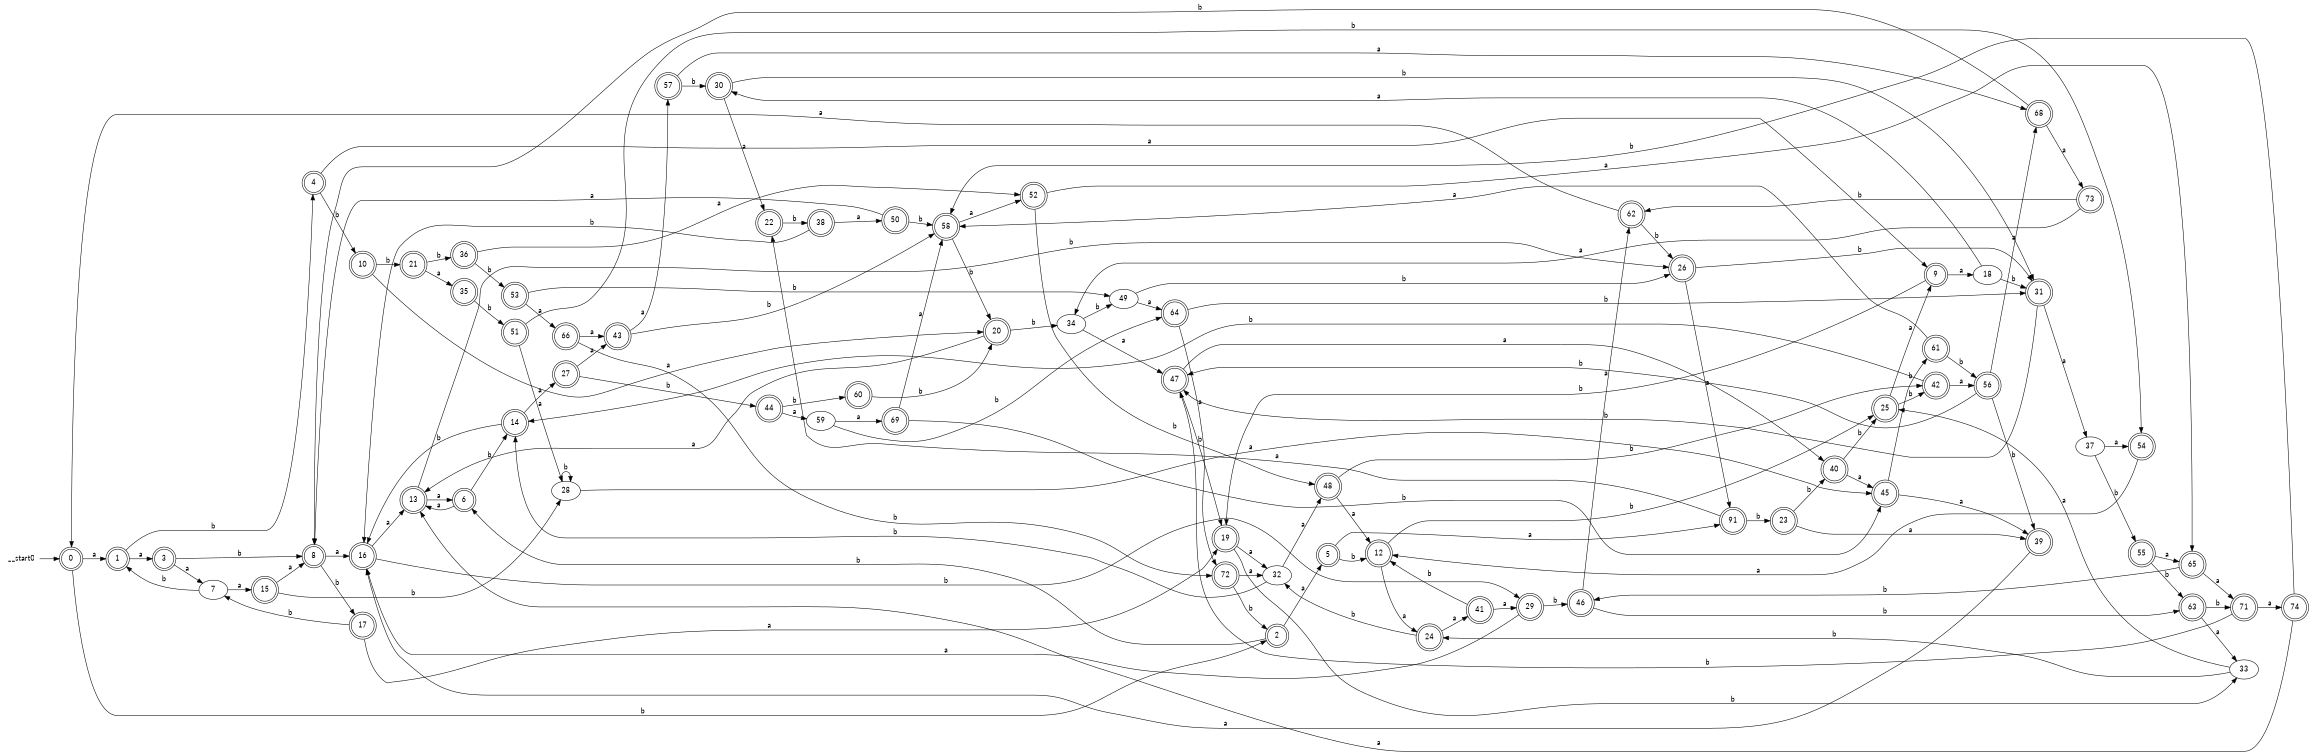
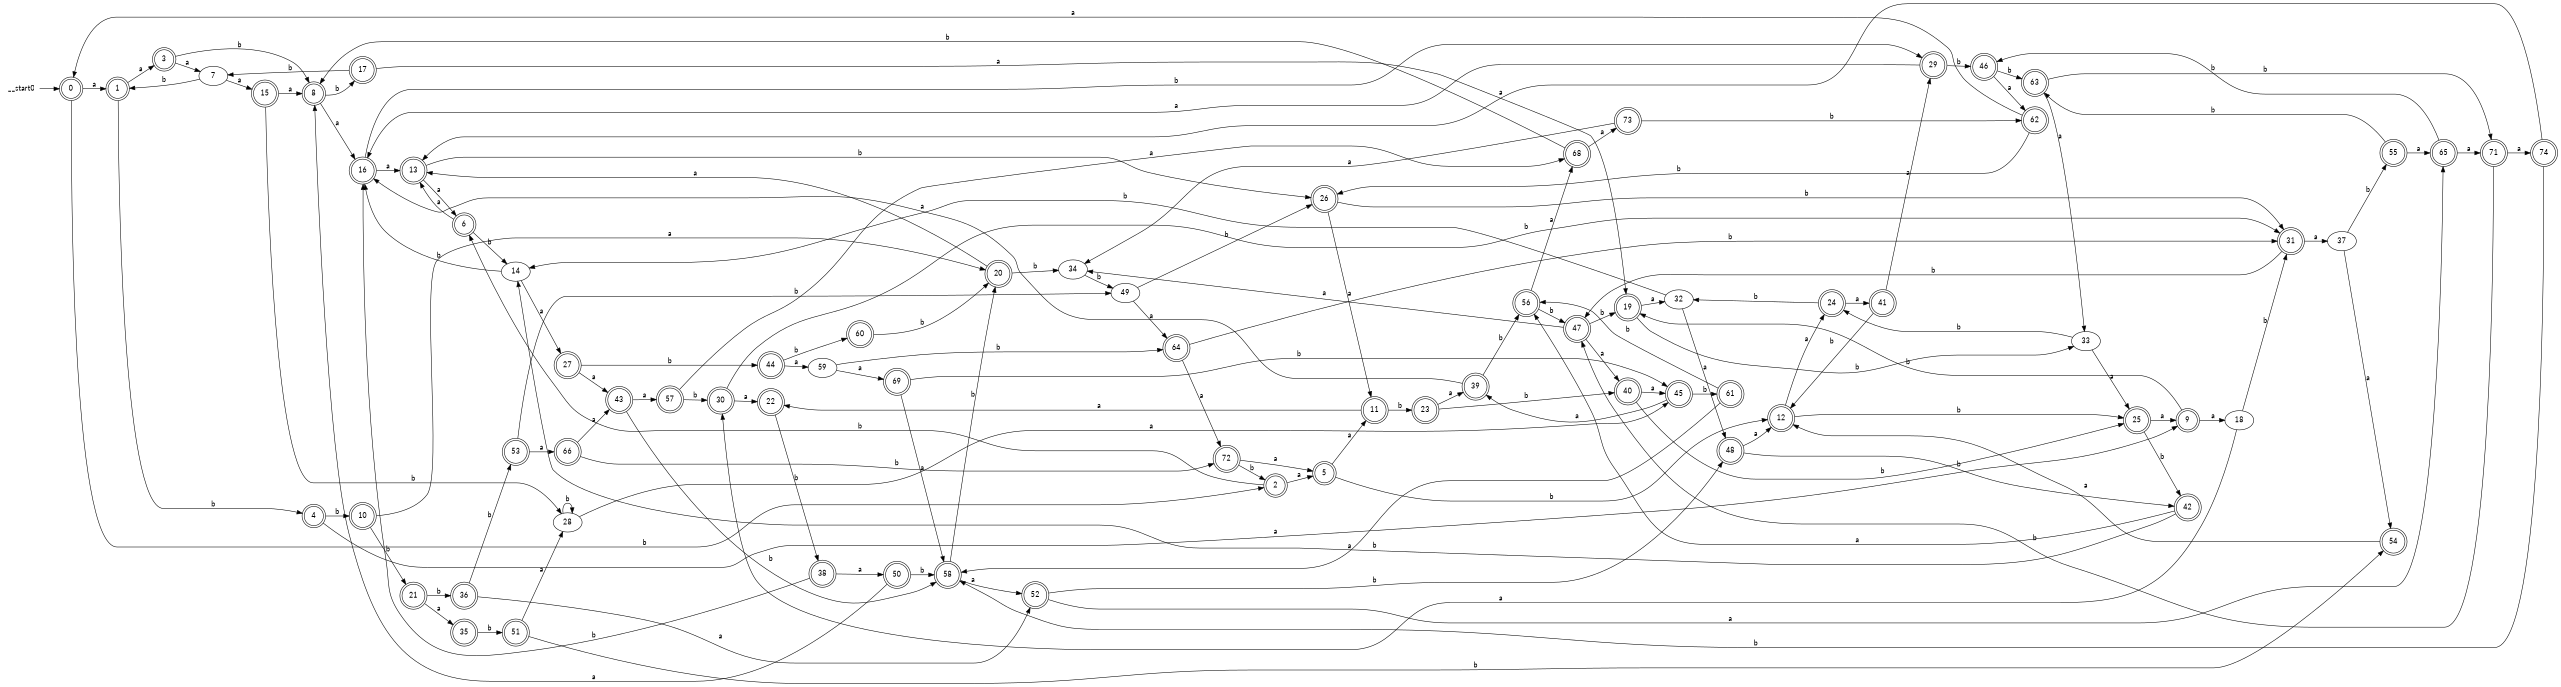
  digraph {
    fontname=Lato
    rankdir=LR
    node [fontname=Lato shape=doublecircle]
    edge [fontname=Lato]
    __start0 [shape=none]
    0
    1
    2
    3
    4
    5
    6
    7 [shape=""]
    8
    9
    10
-   11 [label=91]
+   11
    12
    13
-   14
+   14 [shape=ellipse]
    15
    16
    17
    18 [shape=""]
    19
    20
    21
    22
    23
    24
    25
    26
    27
    28 [shape=""]
    29
    30
    31
    32 [shape=""]
    33 [shape=""]
    34 [shape=""]
    35
    36
    38
    39
    40
    41
    42
    43
    44
    45
    46
    37 [shape=""]
    47
    48
    49 [shape=""]
    51
    52
    53
    54
    55
    50
    56
    57
    58
    59 [shape=""]
    60
    61
    62
    63
    64
    65
    66
    68
    69
    71
    72
    73
    74
    __start0 -> 0
    0 -> 1 [label=a]
    0 -> 2 [label=b]
    1 -> 3 [label=a]
    1 -> 4 [label=b]
    2 -> 5 [label=a]
    2 -> 6 [label=b]
    3 -> 7 [label=a]
    3 -> 8 [label=b]
    4 -> 9 [label=a]
    4 -> 10 [label=b]
    5 -> 11 [label=a]
    5 -> 12 [label=b]
    6 -> 13 [label=a]
    6 -> 14 [label=b]
    7 -> 1 [label=b]
    7 -> 15 [label=a]
    8 -> 16 [label=a]
    8 -> 17 [label=b]
    9 -> 18 [label=a]
    9 -> 19 [label=b]
    10 -> 20 [label=a]
    10 -> 21 [label=b]
    11 -> 22 [label=a]
    11 -> 23 [label=b]
    12 -> 24 [label=a]
    12 -> 25 [label=b]
    13 -> 6 [label=a]
    13 -> 26 [label=b]
    14 -> 16 [label=b]
    14 -> 27 [label=a]
    15 -> 8 [label=a]
    15 -> 28 [label=b]
    16 -> 13 [label=a]
    16 -> 29 [label=b]
    17 -> 7 [label=b]
    17 -> 19 [label=a]
    18 -> 30 [label=a]
    18 -> 31 [label=b]
    19 -> 32 [label=a]
    19 -> 33 [label=b]
    20 -> 13 [label=a]
    20 -> 34 [label=b]
    21 -> 35 [label=a]
    21 -> 36 [label=b]
    22 -> 38 [label=b]
    23 -> 39 [label=a]
    23 -> 40 [label=b]
    24 -> 32 [label=b]
    24 -> 41 [label=a]
    25 -> 9 [label=a]
    25 -> 42 [label=b]
    26 -> 11 [label=a]
    26 -> 31 [label=b]
    27 -> 43 [label=a]
    27 -> 44 [label=b]
    28 -> 28 [label=b]
    28 -> 45 [label=a]
    29 -> 16 [label=a]
    29 -> 46 [label=b]
    30 -> 22 [label=a]
    30 -> 31 [label=b]
    31 -> 37 [label=a]
    31 -> 47 [label=b]
    32 -> 14 [label=b]
    32 -> 48 [label=a]
    33 -> 24 [label=b]
    33 -> 25 [label=a]
-   34 -> 47 [label=a]
+   47 -> 34 [label=a]
    34 -> 49 [label=b]
    35 -> 51 [label=b]
    36 -> 52 [label=a]
    36 -> 53 [label=b]
    38 -> 16 [label=b]
    38 -> 50 [label=a]
    39 -> 16 [label=a]
-   56 -> 39 [label=b]
+   39 -> 56 [label=b]
    40 -> 25 [label=b]
    40 -> 45 [label=a]
    41 -> 12 [label=b]
    41 -> 29 [label=a]
    42 -> 14 [label=b]
    42 -> 56 [label=a]
    43 -> 57 [label=a]
    43 -> 58 [label=b]
    44 -> 59 [label=a]
    44 -> 60 [label=b]
    45 -> 39 [label=a]
    45 -> 61 [label=b]
    46 -> 62 [label=a]
    46 -> 63 [label=b]
    37 -> 54 [label=a]
    37 -> 55 [label=b]
    47 -> 19 [label=b]
    47 -> 40 [label=a]
    48 -> 12 [label=a]
    48 -> 42 [label=b]
    49 -> 26 [label=b]
    49 -> 64 [label=a]
    51 -> 28 [label=a]
    51 -> 54 [label=b]
    52 -> 48 [label=b]
    52 -> 65 [label=a]
    53 -> 49 [label=b]
    53 -> 66 [label=a]
    54 -> 12 [label=a]
    55 -> 63 [label=b]
    55 -> 65 [label=a]
    50 -> 8 [label=a]
    50 -> 58 [label=b]
    56 -> 47 [label=b]
    56 -> 68 [label=a]
    57 -> 30 [label=b]
    57 -> 68 [label=a]
    58 -> 20 [label=b]
    58 -> 52 [label=a]
    59 -> 64 [label=b]
    59 -> 69 [label=a]
    60 -> 20 [label=b]
    61 -> 56 [label=b]
    61 -> 58 [label=a]
    62 -> 0 [label=a]
    62 -> 26 [label=b]
    63 -> 33 [label=a]
    63 -> 71 [label=b]
    64 -> 31 [label=b]
    64 -> 72 [label=a]
    65 -> 46 [label=b]
    65 -> 71 [label=a]
    66 -> 43 [label=a]
    66 -> 72 [label=b]
    68 -> 8 [label=b]
    68 -> 73 [label=a]
    69 -> 45 [label=b]
    69 -> 58 [label=a]
    71 -> 47 [label=b]
    71 -> 74 [label=a]
    72 -> 2 [label=b]
-   72 -> 32 [label=a]
+   72 -> 5 [label=a]
    73 -> 34 [label=a]
    73 -> 62 [label=b]
    74 -> 13 [label=a]
    74 -> 58 [label=b]
  }
